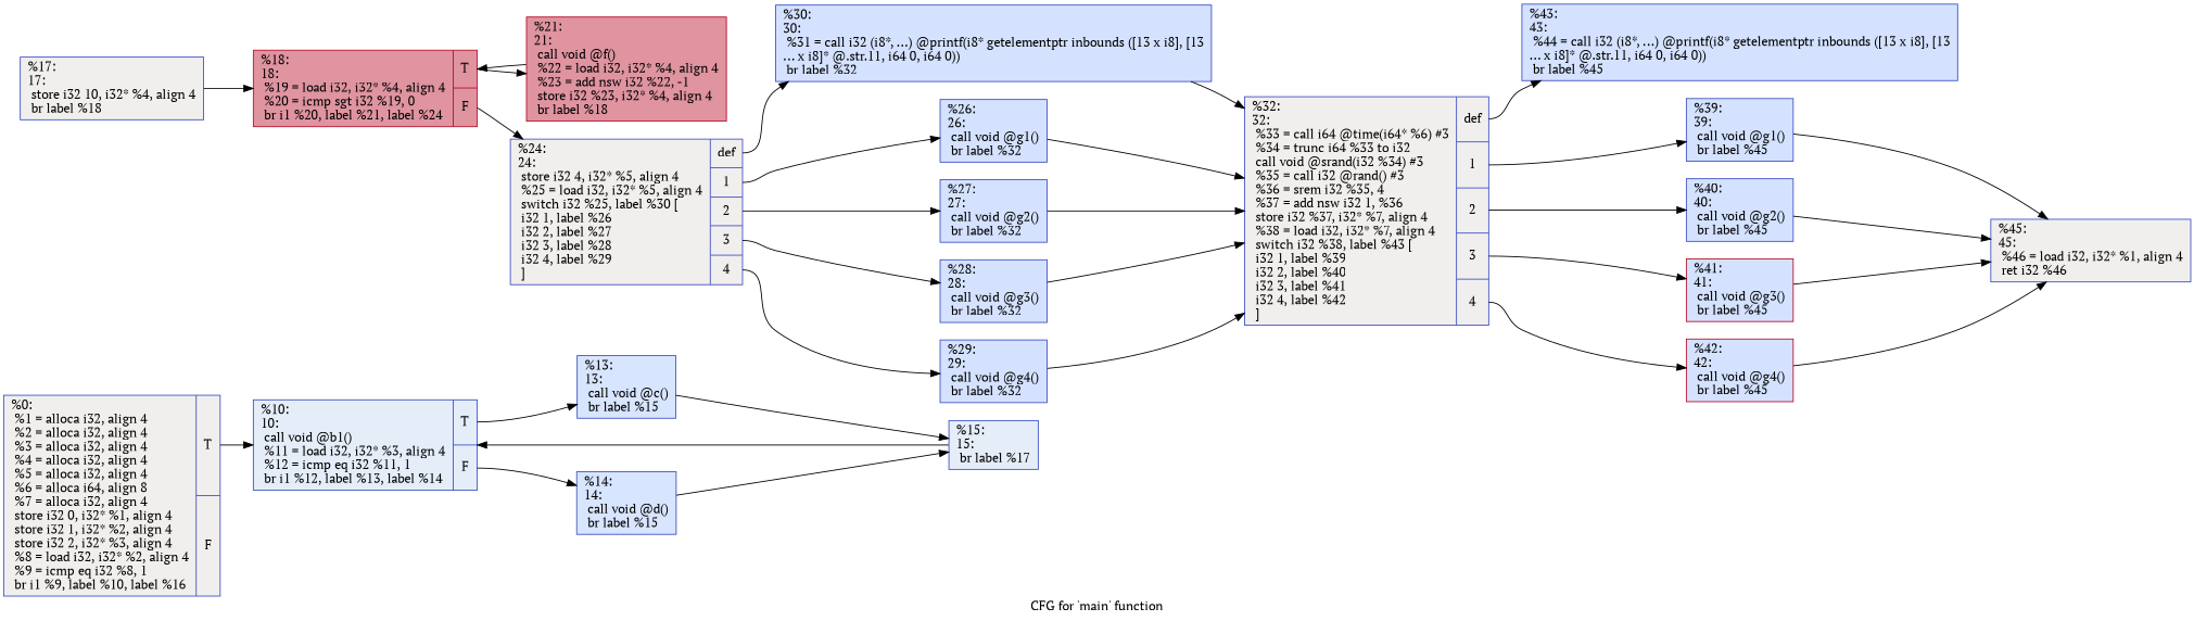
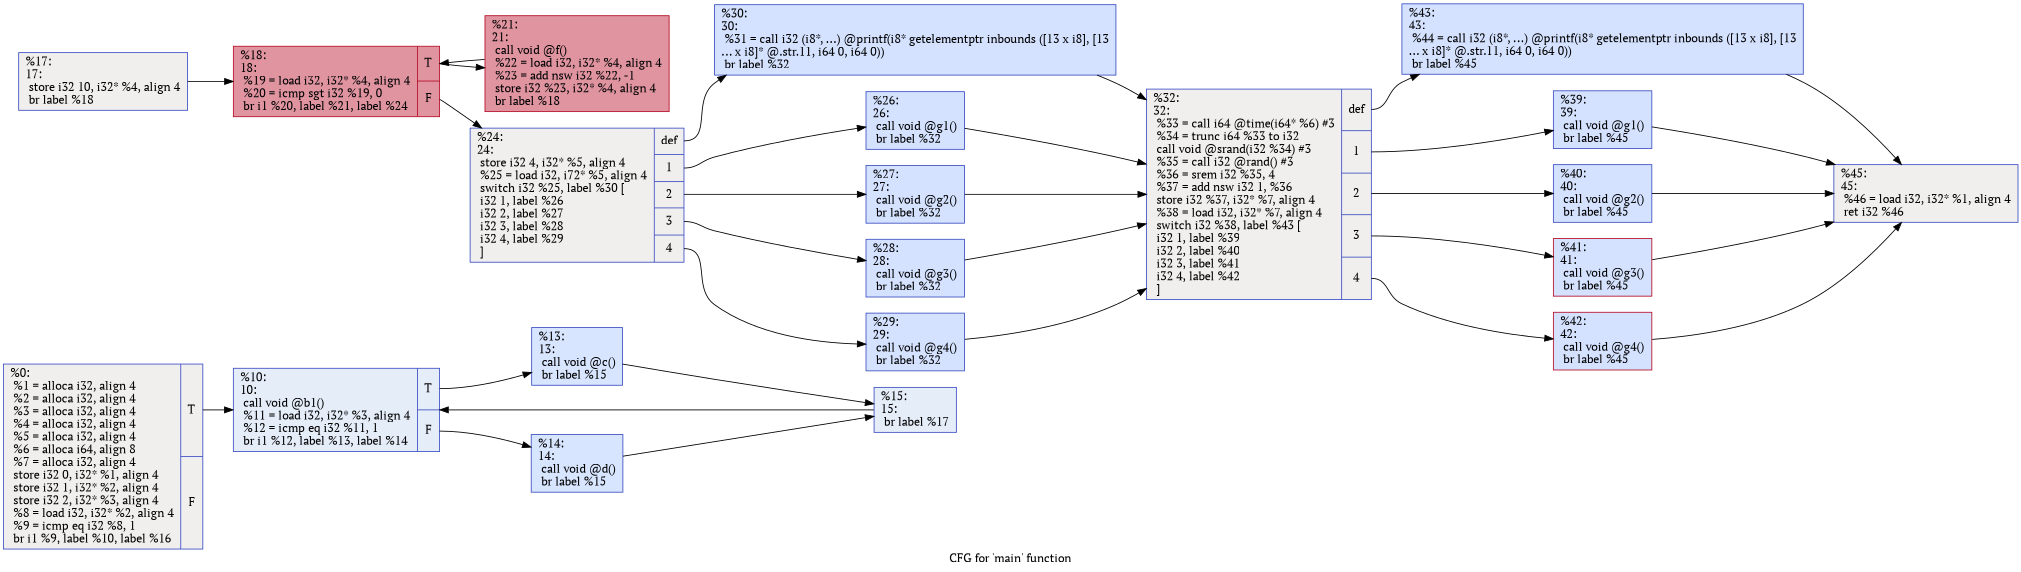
  digraph {
    fontname="PT Serif"
    label="CFG for 'main' function"
    rankdir=LR
    node [color="#3d50c3ff" fillcolor="#9ebeff70" fontname="PT Serif" shape=record style=filled]
    edge [fontname="PT Serif"]
    n1 [fillcolor="#e0dbd870" label="{%0:\l  %1 = alloca i32, align 4\l  %2 = alloca i32, align 4\l  %3 = alloca i32, align 4\l  %4 = alloca i32, align 4\l  %5 = alloca i32, align 4\l  %6 = alloca i64, align 8\l  %7 = alloca i32, align 4\l  store i32 0, i32* %1, align 4\l  store i32 1, i32* %2, align 4\l  store i32 2, i32* %3, align 4\l  %8 = load i32, i32* %2, align 4\l  %9 = icmp eq i32 %8, 1\l  br i1 %9, label %10, label %16\l|{<s0>T|<s1>F}}"]
    n2 [fillcolor="#c5d6f270" label="{%10:\l10:                                               \l  call void @b1()\l  %11 = load i32, i32* %3, align 4\l  %12 = icmp eq i32 %11, 1\l  br i1 %12, label %13, label %14\l|{<s0>T|<s1>F}}"]
    n3 [fillcolor="#a7c5fe70" label="{%13:\l13:                                               \l  call void @c()\l  br label %15\l}"]
    n4 [fillcolor="#a7c5fe70" label="{%14:\l14:                                               \l  call void @d()\l  br label %15\l}"]
    n5 [fillcolor="#c5d6f270" label="{%15:\l15:                                               \l  br label %17\l}"]
    n6 [fillcolor="#e0dbd870" label="{%17:\l17:                                               \l  store i32 10, i32* %4, align 4\l  br label %18\l}"]
    n7 [color="#b70d28ff" fillcolor="#b70d2870" label="{%18:\l18:                                               \l  %19 = load i32, i32* %4, align 4\l  %20 = icmp sgt i32 %19, 0\l  br i1 %20, label %21, label %24\l|{<s0>T|<s1>F}}"]
    n8 [color="#b70d28ff" fillcolor="#b70d2870" label="{%21:\l21:                                               \l  call void @f()\l  %22 = load i32, i32* %4, align 4\l  %23 = add nsw i32 %22, -1\l  store i32 %23, i32* %4, align 4\l  br label %18\l}"]
-   n9 [fillcolor="#e0dbd870" label="{%24:\l24:                                               \l  store i32 4, i32* %5, align 4\l  %25 = load i32, i32* %5, align 4\l  switch i32 %25, label %30 [\l    i32 1, label %26\l    i32 2, label %27\l    i32 3, label %28\l    i32 4, label %29\l  ]\l|{<s0>def|<s1>1|<s2>2|<s3>3|<s4>4}}"]
+   n9 [fillcolor="#e0dbd870" label="{%24:\l24:                                               \l  store i32 4, i32* %5, align 4\l  %25 = load i32, i72* %5, align 4\l  switch i32 %25, label %30 [\l    i32 1, label %26\l    i32 2, label %27\l    i32 3, label %28\l    i32 4, label %29\l  ]\l|{<s0>def|<s1>1|<s2>2|<s3>3|<s4>4}}"]
    n10 [label="{%30:\l30:                                               \l  %31 = call i32 (i8*, ...) @printf(i8* getelementptr inbounds ([13 x i8], [13\l... x i8]* @.str.11, i64 0, i64 0))\l  br label %32\l}"]
    n11 [label="{%26:\l26:                                               \l  call void @g1()\l  br label %32\l}"]
    n12 [label="{%27:\l27:                                               \l  call void @g2()\l  br label %32\l}"]
    n13 [label="{%28:\l28:                                               \l  call void @g3()\l  br label %32\l}"]
    n14 [label="{%29:\l29:                                               \l  call void @g4()\l  br label %32\l}"]
    n15 [fillcolor="#e0dbd870" label="{%32:\l32:                                               \l  %33 = call i64 @time(i64* %6) #3\l  %34 = trunc i64 %33 to i32\l  call void @srand(i32 %34) #3\l  %35 = call i32 @rand() #3\l  %36 = srem i32 %35, 4\l  %37 = add nsw i32 1, %36\l  store i32 %37, i32* %7, align 4\l  %38 = load i32, i32* %7, align 4\l  switch i32 %38, label %43 [\l    i32 1, label %39\l    i32 2, label %40\l    i32 3, label %41\l    i32 4, label %42\l  ]\l|{<s0>def|<s1>1|<s2>2|<s3>3|<s4>4}}"]
    n16 [label="{%43:\l43:                                               \l  %44 = call i32 (i8*, ...) @printf(i8* getelementptr inbounds ([13 x i8], [13\l... x i8]* @.str.11, i64 0, i64 0))\l  br label %45\l}"]
    n17 [label="{%39:\l39:                                               \l  call void @g1()\l  br label %45\l}"]
    n18 [label="{%40:\l40:                                               \l  call void @g2()\l  br label %45\l}"]
    n19 [color="#b70d28ff" label="{%41:\l41:                                               \l  call void @g3()\l  br label %45\l}"]
    n20 [color="#b70d28ff" label="{%42:\l42:                                               \l  call void @g4()\l  br label %45\l}"]
    n21 [fillcolor="#e0dbd870" label="{%45:\l45:                                               \l  %46 = load i32, i32* %1, align 4\l  ret i32 %46\l}"]
    n1 -> n2 [tailport=s0]
    n2 -> n3 [tailport=s0]
    n2 -> n4 [tailport=s1]
    n3 -> n5
    n4 -> n5
    n5 -> n2
    n6 -> n7
    n7 -> n8 [tailport=s0]
    n7 -> n9 [tailport=s1]
    n8 -> n7
    n9 -> n10 [tailport=s0]
    n9 -> n11 [tailport=s1]
    n9 -> n12 [tailport=s2]
    n9 -> n13 [tailport=s3]
    n9 -> n14 [tailport=s4]
    n10 -> n15
    n11 -> n15
    n12 -> n15
    n13 -> n15
    n14 -> n15
    n15 -> n16 [tailport=s0]
    n15 -> n17 [tailport=s1]
    n15 -> n18 [tailport=s2]
    n15 -> n19 [tailport=s3]
    n15 -> n20 [tailport=s4]
+   n16 -> n21
    n17 -> n21
    n18 -> n21
    n19 -> n21
    n20 -> n21
  }
